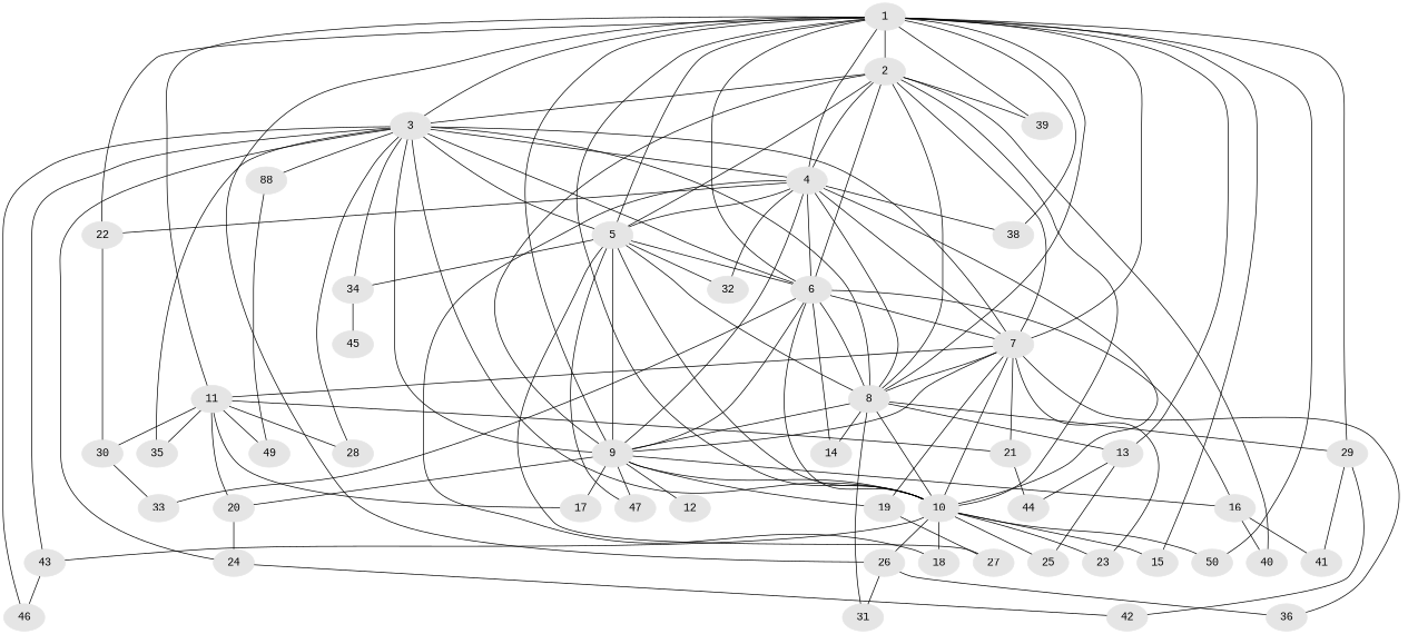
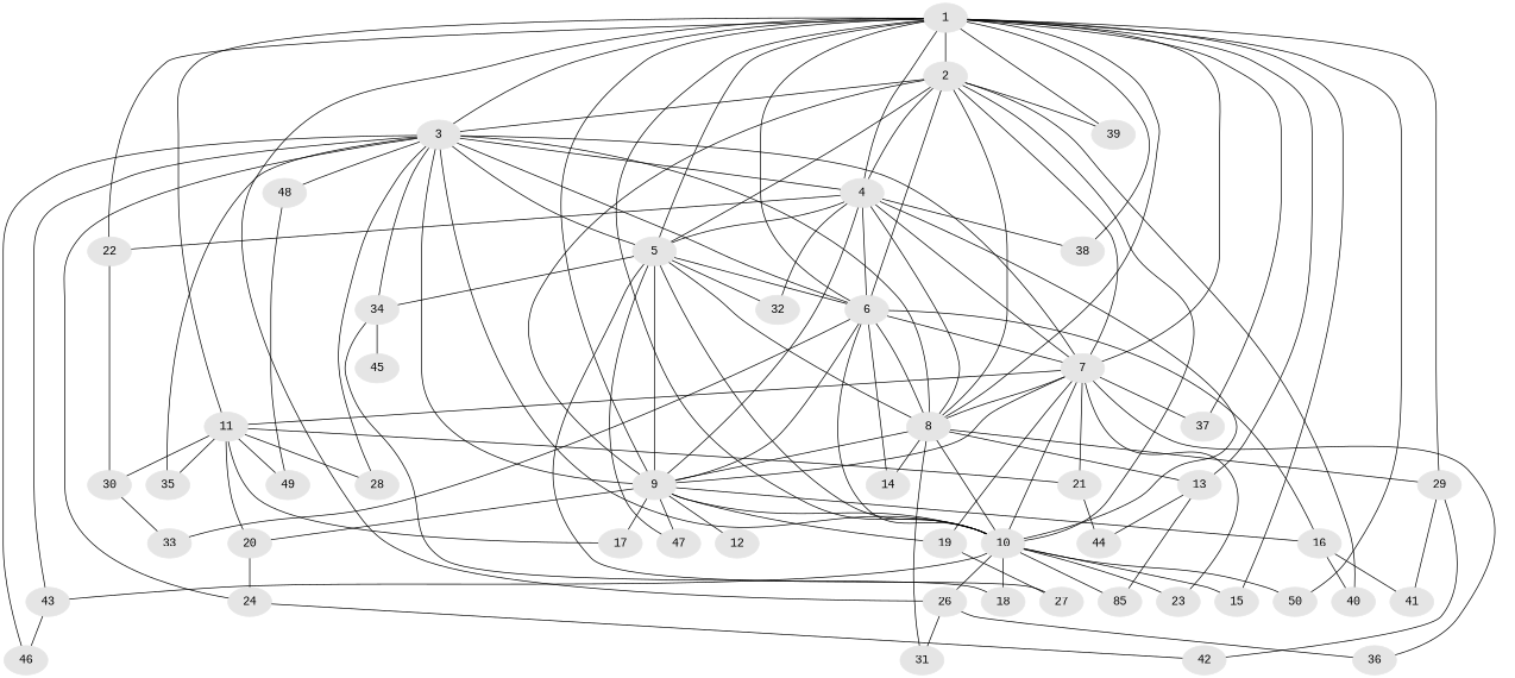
  graph {
    fontname="Liberation Mono"
    node [color=gray90 fontname="Liberation Mono" style=filled]
    edge [fontname="Liberation Mono"]
    1
    2
    3
    4
    5
    6
    7
    8
    9
    10
    11
    13
    15
    22
    26
    29
+   37
    38
    39
    50
    40
    24
    28
    34
    35
    43
    46
-   48 [label=88]
+   48
    18
    32
    27
    47
    14
    16
    33
    19
    21
    23
    36
    31
    12
    17
    20
-   25
+   25 [label=85]
    30
    49
    44
    41
    42
    45
    1 -- 2
    1 -- 3
    1 -- 4
    1 -- 5
    1 -- 6
    1 -- 7
    1 -- 8
    1 -- 9
    1 -- 10
    1 -- 11
    1 -- 13
    1 -- 15
    1 -- 22
    1 -- 26
    1 -- 29
+   1 -- 37
    1 -- 38
    1 -- 39
    1 -- 50
    2 -- 3
    2 -- 4
    2 -- 5
    2 -- 6
    2 -- 7
    2 -- 8
    2 -- 9
    2 -- 10
    2 -- 39
    2 -- 40
    3 -- 4
    3 -- 5
    3 -- 6
    3 -- 7
    3 -- 8
    3 -- 9
    3 -- 10
    3 -- 24
    3 -- 28
    3 -- 34
    3 -- 35
    3 -- 43
    3 -- 46
    3 -- 48
    4 -- 5
    4 -- 6
    4 -- 7
    4 -- 8
    4 -- 9
    4 -- 10
    4 -- 22
    4 -- 38
-   4 -- 18
+   34 -- 18
    4 -- 32
    5 -- 6
    5 -- 8
    5 -- 9
    5 -- 10
    5 -- 34
    5 -- 32
    5 -- 27
    5 -- 47
    6 -- 7
    6 -- 8
    6 -- 9
    6 -- 10
    6 -- 14
    6 -- 16
    6 -- 33
    7 -- 8
    7 -- 9
    7 -- 10
    7 -- 11
+   7 -- 37
    7 -- 19
    7 -- 21
    7 -- 23
    7 -- 36
    8 -- 9
    8 -- 10
    8 -- 13
    8 -- 29
    8 -- 14
    8 -- 31
    9 -- 10
    9 -- 47
    9 -- 16
    9 -- 19
    9 -- 12
    9 -- 17
    9 -- 20
    10 -- 15
    10 -- 26
    10 -- 50
    10 -- 43
    10 -- 18
    10 -- 23
    10 -- 25
    11 -- 28
    11 -- 35
    11 -- 21
    11 -- 17
    11 -- 20
    11 -- 30
    11 -- 49
    13 -- 25
    13 -- 44
    22 -- 30
    26 -- 36
    26 -- 31
    29 -- 41
    29 -- 42
    24 -- 42
    34 -- 45
    43 -- 46
    48 -- 49
    16 -- 40
    16 -- 41
    19 -- 27
    21 -- 44
    20 -- 24
    30 -- 33
  }
